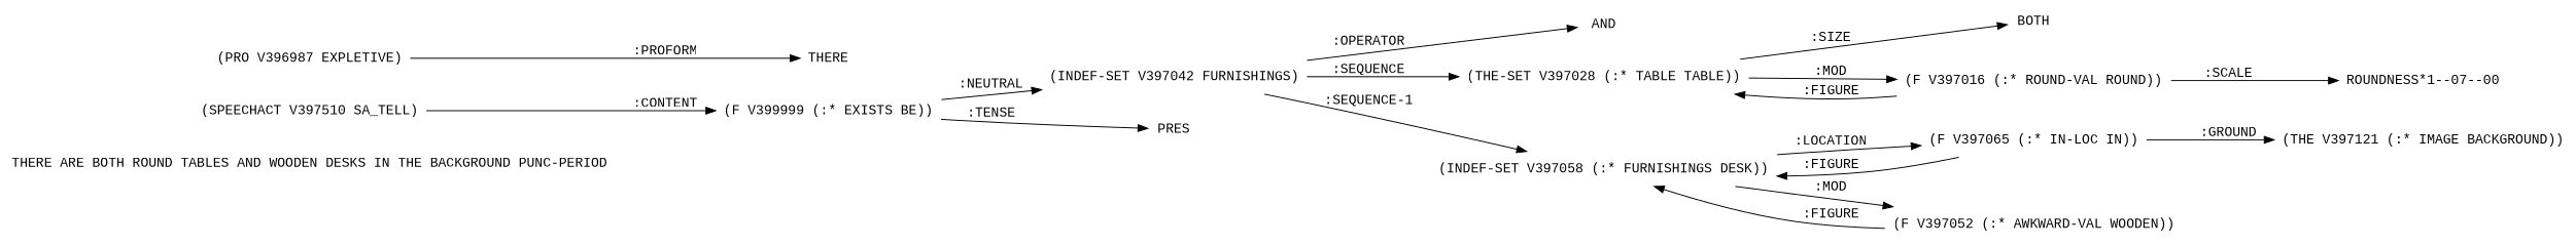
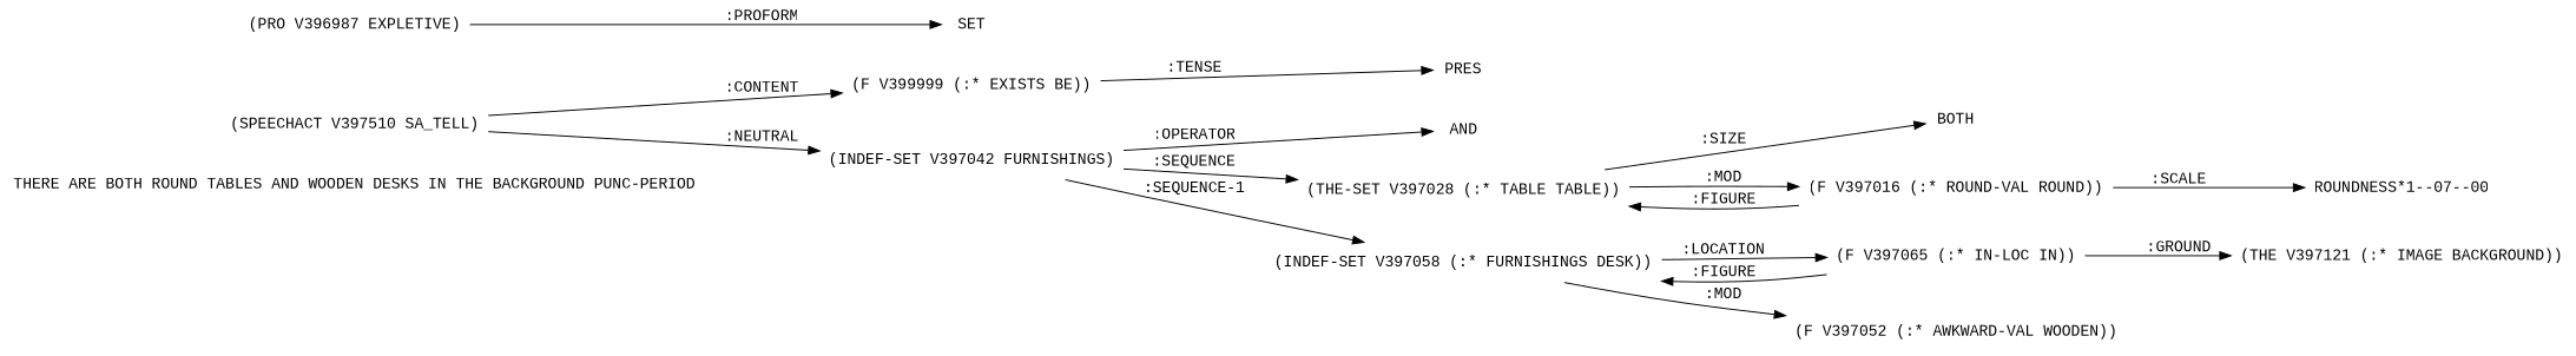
  digraph {
    fontname="Liberation Mono"
    rankdir=LR
    node [fontname="Liberation Mono" shape=none]
    edge [fontname="Liberation Mono"]
    "THERE ARE BOTH ROUND TABLES AND WOODEN DESKS IN THE BACKGROUND PUNC-PERIOD"
    n2 [label="(SPEECHACT V397510 SA_TELL)"]
    n3 [label="(F V399999 (:* EXISTS BE))"]
    n4 [label="(INDEF-SET V397042 FURNISHINGS)"]
    n5 [label=PRES]
    n6 [label=AND]
    n7 [label="(THE-SET V397028 (:* TABLE TABLE))"]
    n8 [label="(INDEF-SET V397058 (:* FURNISHINGS DESK))"]
    n9 [label=BOTH]
    n10 [label="(F V397016 (:* ROUND-VAL ROUND))"]
    n11 [label="(F V397065 (:* IN-LOC IN))"]
    n12 [label="(F V397052 (:* AWKWARD-VAL WOODEN))"]
    n13 [label="(PRO V396987 EXPLETIVE)"]
-   n14 [label=THERE]
+   n14 [label=SET]
    n15 [label="ROUNDNESS*1--07--00"]
    n16 [label="(THE V397121 (:* IMAGE BACKGROUND))"]
    n2 -> n3 [label=":CONTENT"]
-   n3 -> n4 [label=":NEUTRAL"]
+   n2 -> n4 [label=":NEUTRAL"]
    n3 -> n5 [label=":TENSE"]
    n4 -> n6 [label=":OPERATOR"]
    n4 -> n7 [label=":SEQUENCE"]
    n4 -> n8 [label=":SEQUENCE-1"]
    n7 -> n9 [label=":SIZE"]
    n7 -> n10 [label=":MOD"]
    n8 -> n11 [label=":LOCATION"]
    n8 -> n12 [label=":MOD"]
    n10 -> n7 [label=":FIGURE"]
    n10 -> n15 [label=":SCALE"]
    n11 -> n8 [label=":FIGURE"]
    n11 -> n16 [label=":GROUND"]
-   n12 -> n8 [label=":FIGURE"]
    n13 -> n14 [label=":PROFORM"]
  }
